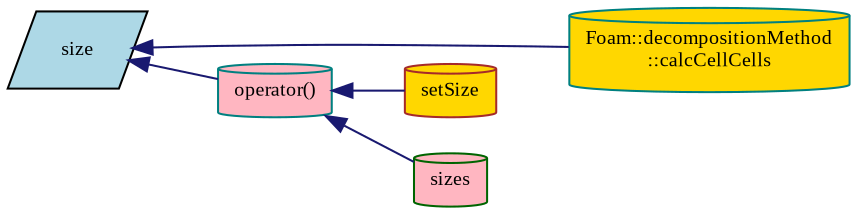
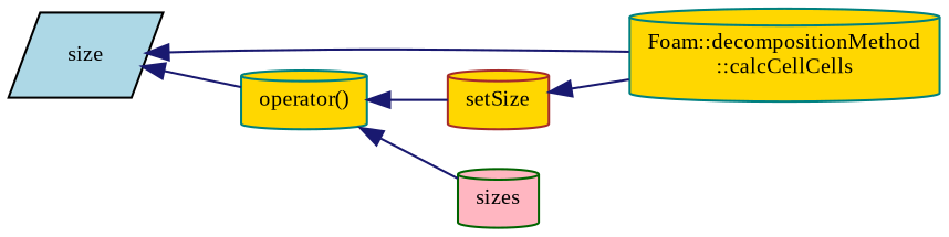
  digraph {
    fontname="Liberation Serif"
    rankdir=LR
    node [color=teal fillcolor=gold fontname="Liberation Serif" fontsize=10 shape=cylinder style=filled]
    edge [color=midnightblue dir=back fontname="Liberation Serif" fontsize=10 labelfontname=FreeSans labelfontsize=10 style=solid]
    n1 [color=black fillcolor=lightblue fontcolor=black height=0.2 label=size shape=parallelogram width=0.4]
    n2 [height=0.2 label="Foam::decompositionMethod\l::calcCellCells" width=0.4]
-   n3 [fillcolor=lightpink height=0.2 label="operator()" width=0.4]
+   n3 [height=0.2 label="operator()" width=0.4]
    n4 [color=brown height=0.2 label=setSize width=0.4]
    n5 [color=darkgreen fillcolor=lightpink height=0.2 label=sizes width=0.4]
    n1 -> n2
    n1 -> n3
    n3 -> n4
    n3 -> n5
+   n4 -> n2
  }
